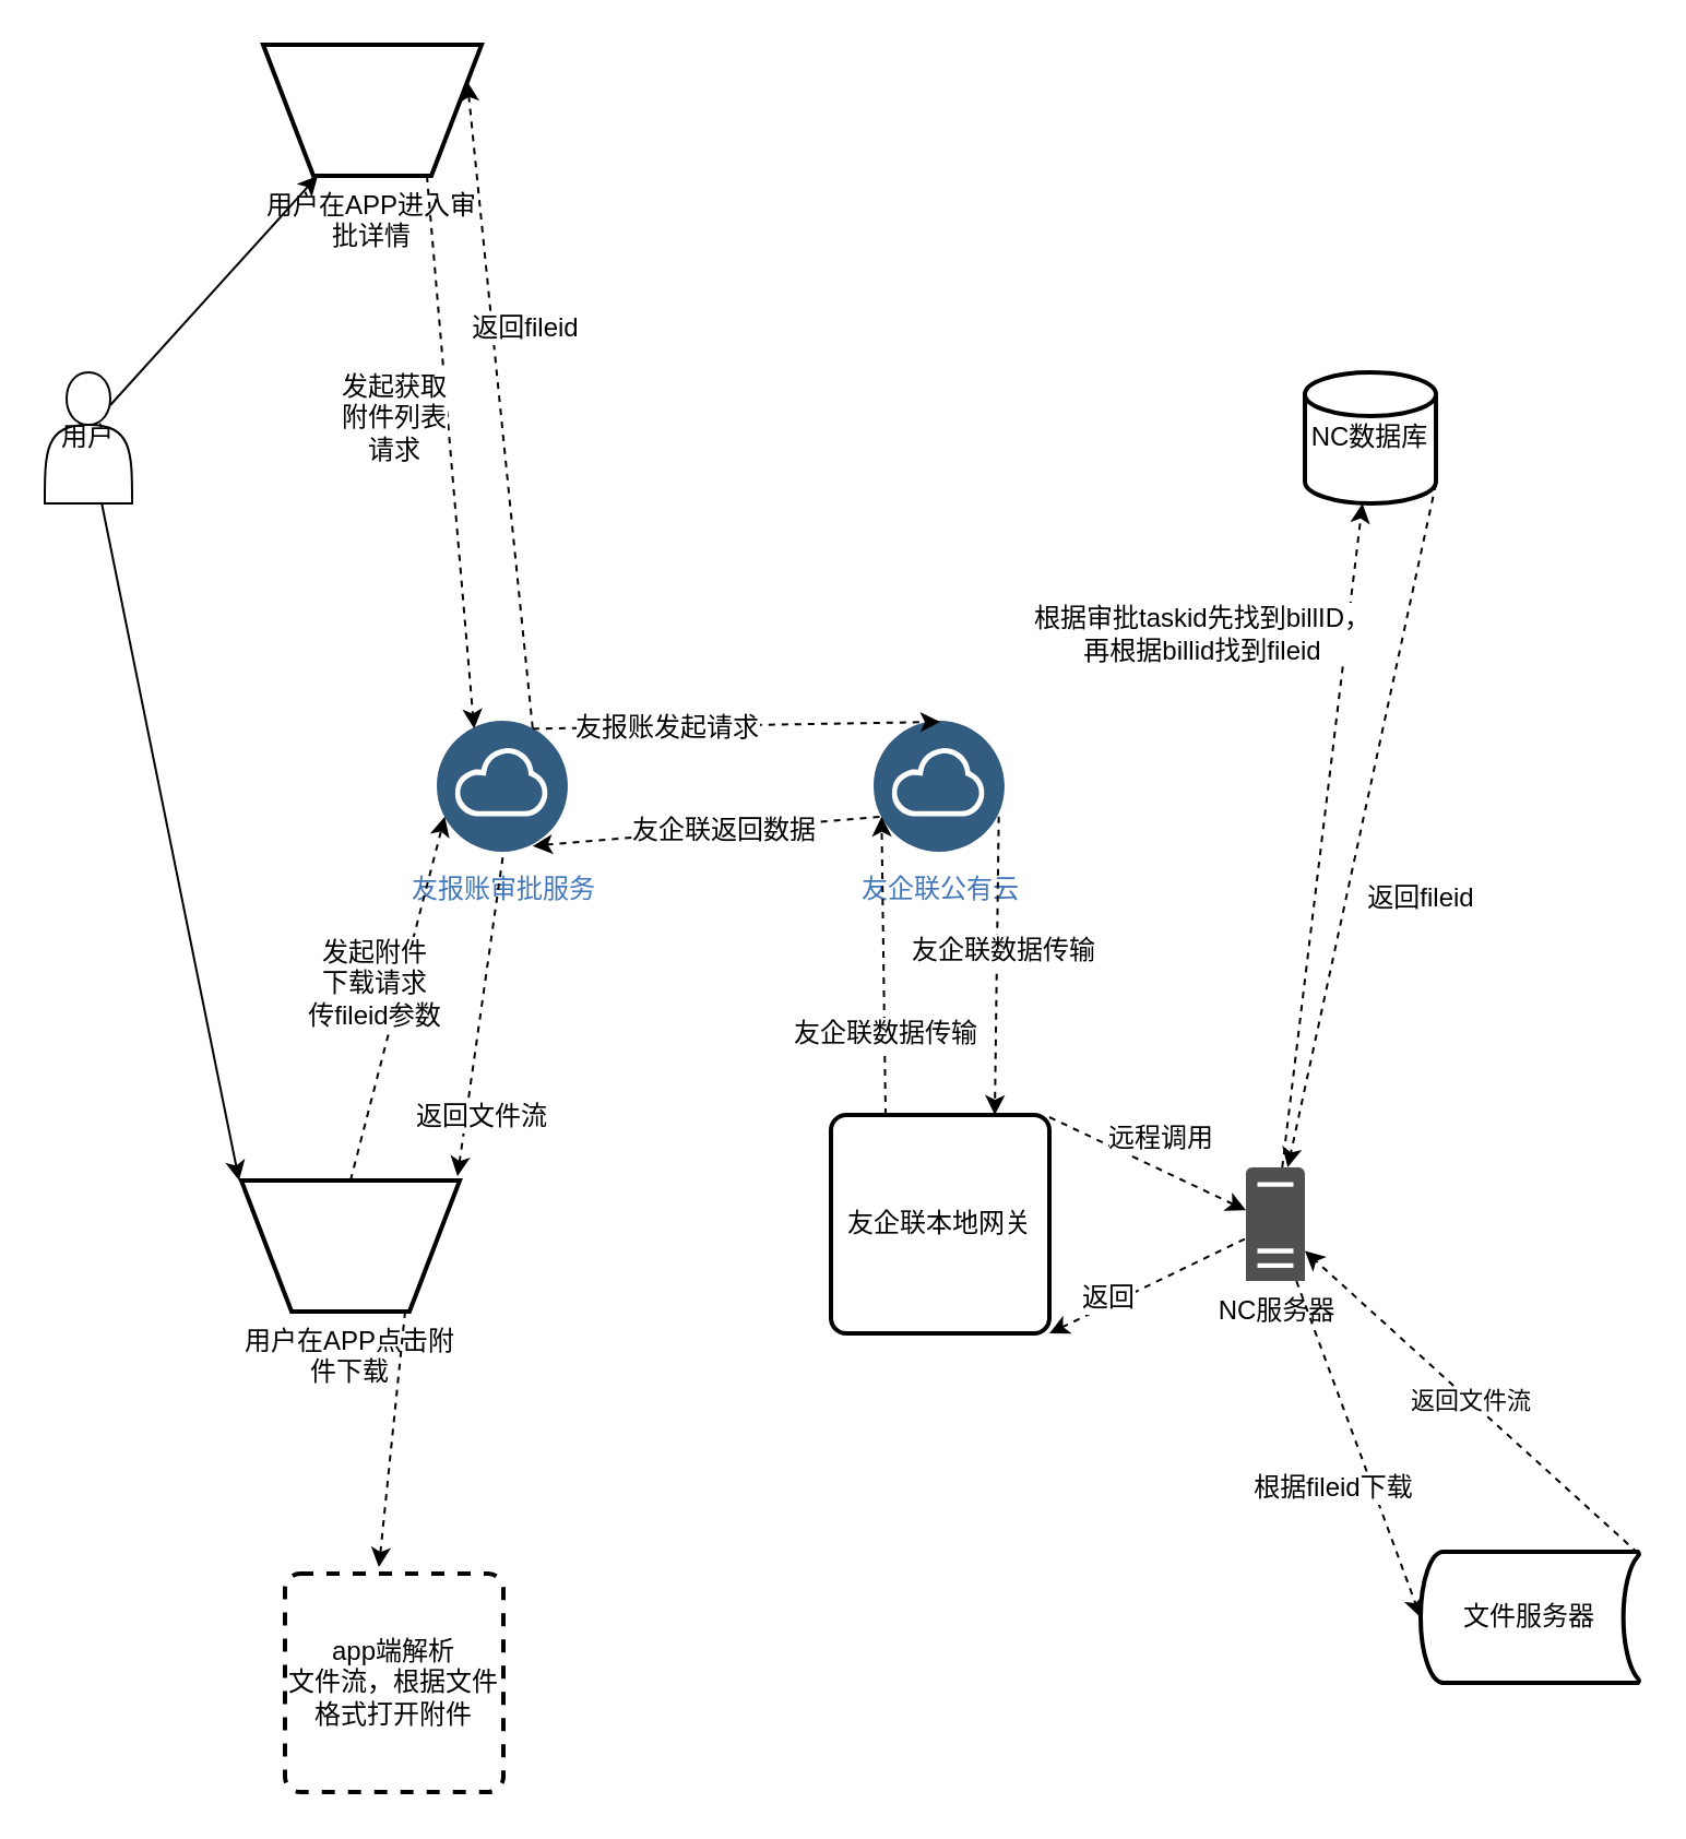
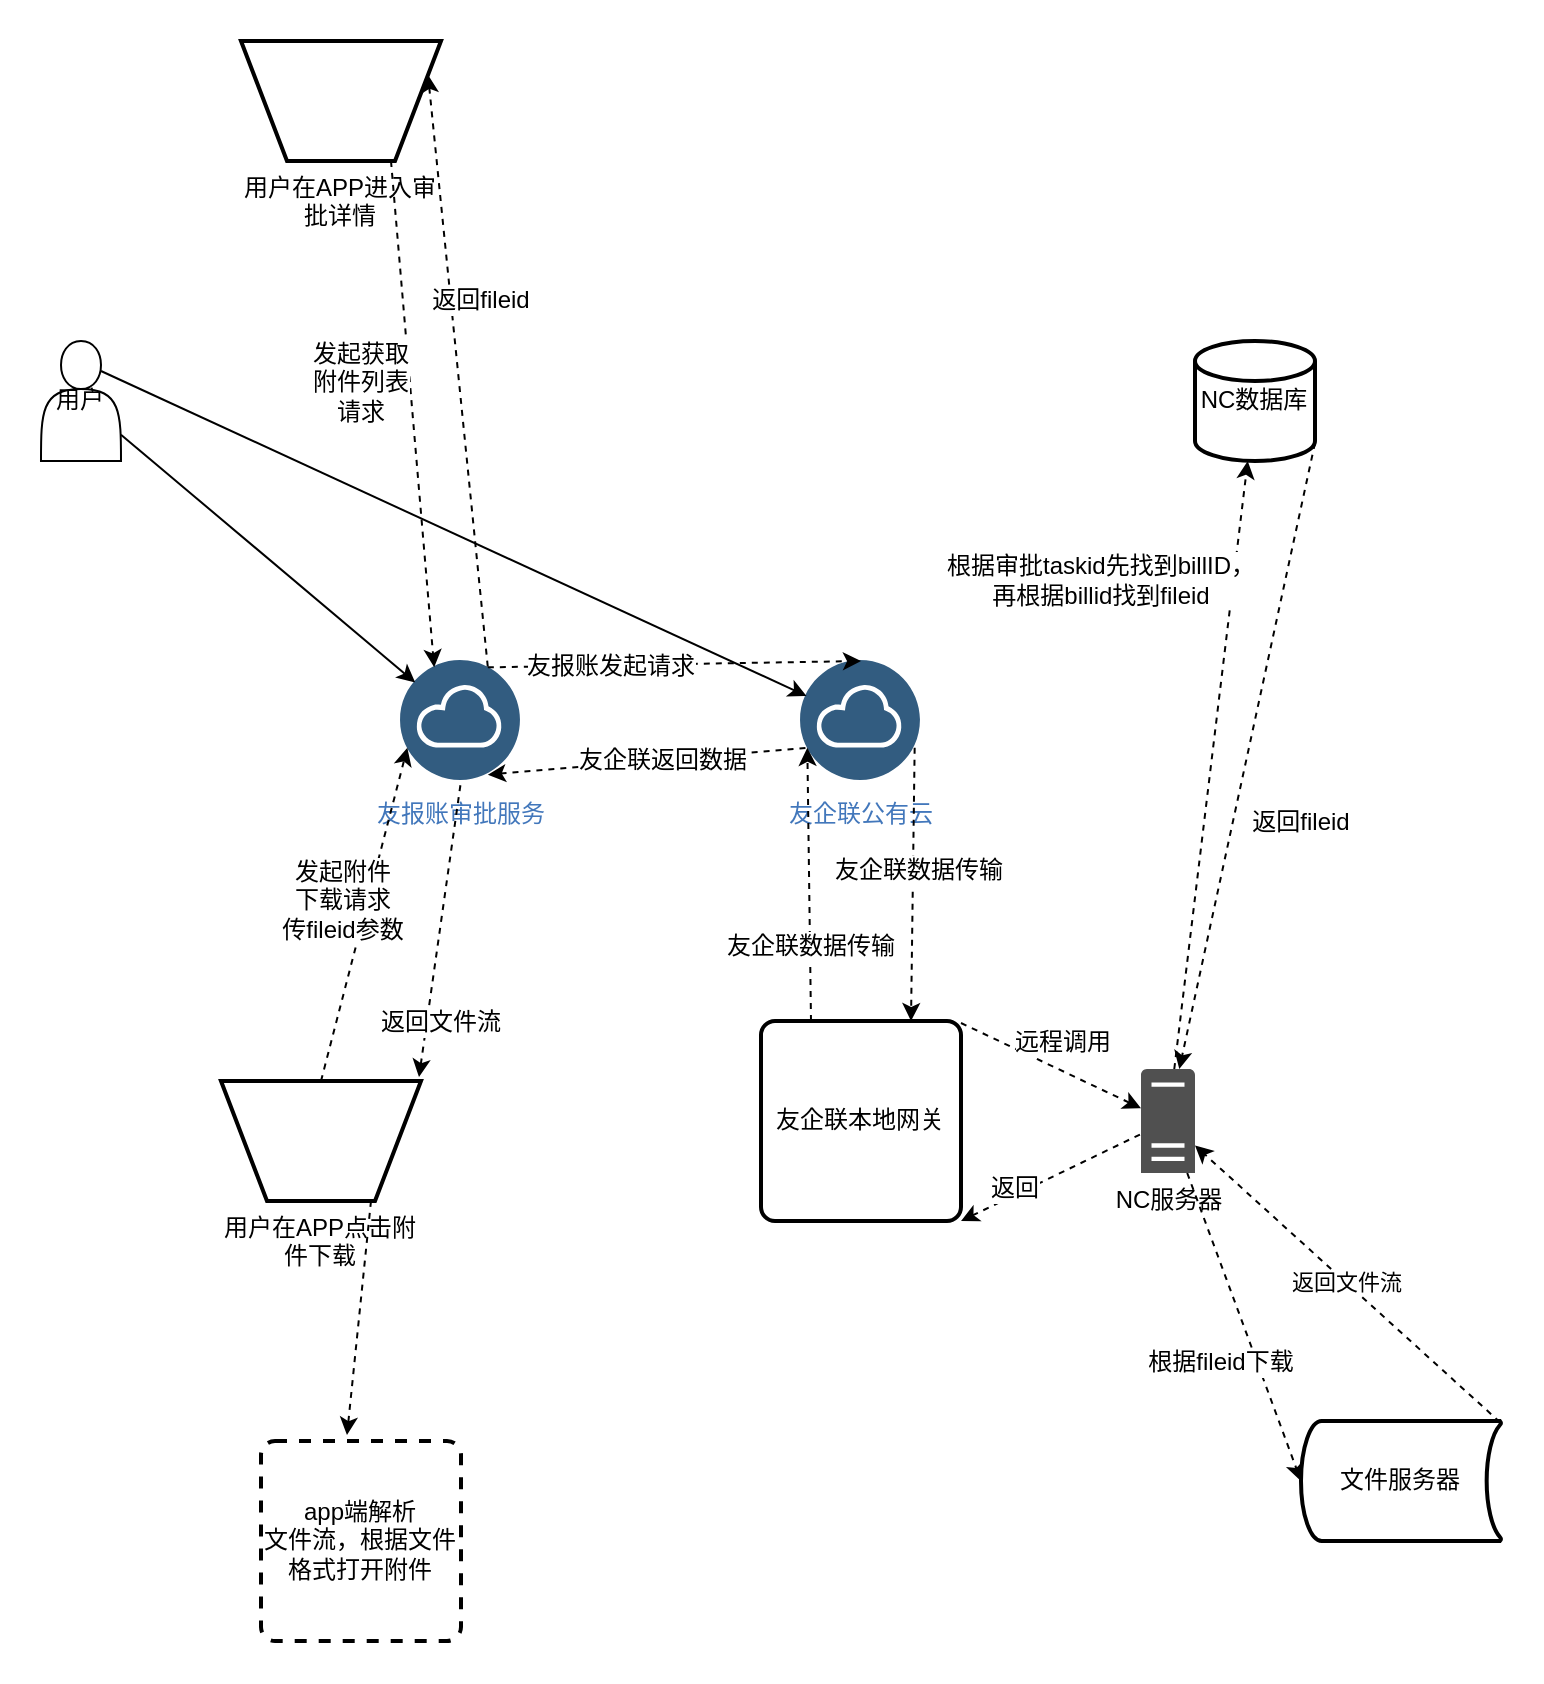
  <mxCell id="0" />
  <mxCell id="1" parent="0" />
  <mxCell id="2" value="NC数据库" style="strokeWidth=2;html=1;shape=mxgraph.flowchart.database;whiteSpace=wrap;" vertex="1" parent="1"><mxGeometry x="597" y="170" width="60" height="60" as="geometry" /></mxCell>
  <mxCell id="3" value="文件服务器" style="strokeWidth=2;html=1;shape=mxgraph.flowchart.stored_data;whiteSpace=wrap;" vertex="1" parent="1"><mxGeometry x="650" y="710" width="100" height="60" as="geometry" /></mxCell>
  <mxCell id="4" value="用户在APP点击附件下载" style="verticalLabelPosition=bottom;verticalAlign=top;html=1;strokeWidth=2;shape=trapezoid;perimeter=trapezoidPerimeter;whiteSpace=wrap;size=0.23;arcSize=10;flipV=1;" vertex="1" parent="1"><mxGeometry x="110" y="540" width="100" height="60" as="geometry" /></mxCell>
  <mxCell id="5" value="用户" style="shape=actor;whiteSpace=wrap;html=1;" vertex="1" parent="1"><mxGeometry x="20" y="170" width="40" height="60" as="geometry" /></mxCell>
  <mxCell id="6" value="友报账审批服务" style="aspect=fixed;perimeter=ellipsePerimeter;html=1;align=center;shadow=0;dashed=0;fontColor=#4277BB;labelBackgroundColor=#ffffff;fontSize=12;spacingTop=3;image;image=img/lib/ibm/data/cloud.svg;" vertex="1" parent="1"><mxGeometry x="200" y="330" width="60" height="60" as="geometry" /></mxCell>
  <mxCell id="7" value="友企联公有云" style="aspect=fixed;perimeter=ellipsePerimeter;html=1;align=center;shadow=0;dashed=0;fontColor=#4277BB;labelBackgroundColor=#ffffff;fontSize=12;spacingTop=3;image;image=img/lib/ibm/data/cloud.svg;" vertex="1" parent="1"><mxGeometry x="400" y="330" width="60" height="60" as="geometry" /></mxCell>
  <mxCell id="8" value="友企联本地网关" style="rounded=1;whiteSpace=wrap;html=1;absoluteArcSize=1;arcSize=14;strokeWidth=2;" vertex="1" parent="1"><mxGeometry x="380" y="510" width="100" height="100" as="geometry" /></mxCell>
  <mxCell id="9" value="NC服务器" style="pointerEvents=1;shadow=0;dashed=0;html=1;strokeColor=none;fillColor=#505050;labelPosition=center;verticalLabelPosition=bottom;verticalAlign=top;outlineConnect=0;align=center;shape=mxgraph.office.servers.server_generic;" vertex="1" parent="1"><mxGeometry x="570" y="534" width="27" height="52" as="geometry" /></mxCell>
- <mxCell id="10" value="" style="endArrow=classic;html=1;entryX=-0.01;entryY=1;entryDx=0;entryDy=0;entryPerimeter=0;" edge="1" parent="1" source="5" target="4"><mxGeometry width="50" height="50" relative="1" as="geometry"><mxPoint x="60" y="580" as="sourcePoint" /><mxPoint x="110" y="530" as="targetPoint" /></mxGeometry></mxCell>
+ <mxCell id="10" value="" style="endArrow=classic;html=1;" edge="1" parent="1" source="5" target="6"><mxGeometry width="50" height="50" relative="1" as="geometry"><mxPoint x="60" y="580" as="sourcePoint" /><mxPoint x="110" y="530" as="targetPoint" /></mxGeometry></mxCell>
  <mxCell id="11" value="" style="endArrow=classic;dashed=1;html=1;entryX=0;entryY=0.75;entryDx=0;entryDy=0;exitX=0.5;exitY=0;exitDx=0;exitDy=0;endFill=1;" edge="1" parent="1" source="4" target="6"><mxGeometry width="50" height="50" relative="1" as="geometry"><mxPoint x="160" y="440" as="sourcePoint" /><mxPoint x="210" y="390" as="targetPoint" /></mxGeometry></mxCell>
  <mxCell id="12" value="发起附件&lt;br&gt;下载请求&lt;br&gt;传fileid参数&lt;br&gt;" style="text;html=1;resizable=0;points=[];align=center;verticalAlign=middle;labelBackgroundColor=#ffffff;" vertex="1" connectable="0" parent="11"><mxGeometry x="-0.26" y="1" relative="1" as="geometry"><mxPoint x="-5" y="-28" as="offset" /></mxGeometry></mxCell>
  <mxCell id="13" value="" style="endArrow=classic;dashed=1;html=1;exitX=0.25;exitY=0;exitDx=0;exitDy=0;entryX=0;entryY=0.75;entryDx=0;entryDy=0;endFill=1;" edge="1" parent="1" source="8" target="7"><mxGeometry width="50" height="50" relative="1" as="geometry"><mxPoint x="410" y="470" as="sourcePoint" /><mxPoint x="460" y="420" as="targetPoint" /></mxGeometry></mxCell>
  <mxCell id="14" value="友企联数据传输" style="text;html=1;resizable=0;points=[];align=center;verticalAlign=middle;labelBackgroundColor=#ffffff;" vertex="1" connectable="0" parent="13"><mxGeometry x="-0.445" relative="1" as="geometry"><mxPoint as="offset" /></mxGeometry></mxCell>
  <mxCell id="15" value="" style="endArrow=classic;dashed=1;html=1;entryX=0.75;entryY=0;entryDx=0;entryDy=0;exitX=1;exitY=0.75;exitDx=0;exitDy=0;endFill=1;" edge="1" parent="1" source="7" target="8"><mxGeometry width="50" height="50" relative="1" as="geometry"><mxPoint x="440" y="480" as="sourcePoint" /><mxPoint x="490" y="430" as="targetPoint" /></mxGeometry></mxCell>
  <mxCell id="16" value="友企联数据传输" style="text;html=1;resizable=0;points=[];align=center;verticalAlign=middle;labelBackgroundColor=#ffffff;" vertex="1" connectable="0" parent="15"><mxGeometry x="-0.11" y="2" relative="1" as="geometry"><mxPoint as="offset" /></mxGeometry></mxCell>
  <mxCell id="17" value="" style="endArrow=classic;dashed=1;html=1;entryX=0;entryY=0.5;entryDx=0;entryDy=0;entryPerimeter=0;endFill=1;" edge="1" parent="1" source="9" target="3"><mxGeometry width="50" height="50" relative="1" as="geometry"><mxPoint x="610" y="610" as="sourcePoint" /><mxPoint x="660" y="560" as="targetPoint" /></mxGeometry></mxCell>
  <mxCell id="18" value="根据fileid下载" style="text;html=1;resizable=0;points=[];align=center;verticalAlign=middle;labelBackgroundColor=#ffffff;" vertex="1" connectable="0" parent="17"><mxGeometry x="-0.189" y="1" relative="1" as="geometry"><mxPoint x="-7.5" y="31.5" as="offset" /></mxGeometry></mxCell>
  <mxCell id="19" value="用户在APP进入审批详情" style="verticalLabelPosition=bottom;verticalAlign=top;html=1;strokeWidth=2;shape=trapezoid;perimeter=trapezoidPerimeter;whiteSpace=wrap;size=0.23;arcSize=10;flipV=1;" vertex="1" parent="1"><mxGeometry x="120" y="20" width="100" height="60" as="geometry" /></mxCell>
- <mxCell id="20" value="" style="endArrow=classic;html=1;entryX=0.25;entryY=1;entryDx=0;entryDy=0;exitX=0.75;exitY=0.25;exitDx=0;exitDy=0;exitPerimeter=0;" edge="1" parent="1" source="5" target="19"><mxGeometry width="50" height="50" relative="1" as="geometry"><mxPoint x="80" y="170" as="sourcePoint" /><mxPoint x="130" y="120" as="targetPoint" /></mxGeometry></mxCell>
+ <mxCell id="20" value="" style="endArrow=classic;html=1;exitX=0.75;exitY=0.25;exitDx=0;exitDy=0;exitPerimeter=0;" edge="1" parent="1" source="5" target="7"><mxGeometry width="50" height="50" relative="1" as="geometry"><mxPoint x="80" y="170" as="sourcePoint" /><mxPoint x="130" y="120" as="targetPoint" /></mxGeometry></mxCell>
  <mxCell id="21" value="" style="endArrow=classic;dashed=1;html=1;entryX=0.25;entryY=0;entryDx=0;entryDy=0;exitX=0.75;exitY=1;exitDx=0;exitDy=0;endFill=1;" edge="1" parent="1" source="19" target="6"><mxGeometry width="50" height="50" relative="1" as="geometry"><mxPoint x="180" y="210" as="sourcePoint" /><mxPoint x="230" y="160" as="targetPoint" /></mxGeometry></mxCell>
  <mxCell id="22" value="发起获取&lt;br&gt;附件列表&lt;br&gt;请求" style="text;html=1;resizable=0;points=[];align=center;verticalAlign=middle;labelBackgroundColor=#ffffff;" vertex="1" connectable="0" parent="21"><mxGeometry x="-0.17" relative="1" as="geometry"><mxPoint x="-24" y="5.5" as="offset" /></mxGeometry></mxCell>
  <mxCell id="23" value="" style="endArrow=classic;dashed=1;html=1;entryX=0.5;entryY=0;entryDx=0;entryDy=0;exitX=0.75;exitY=0;exitDx=0;exitDy=0;endFill=1;" edge="1" parent="1" source="6" target="7"><mxGeometry width="50" height="50" relative="1" as="geometry"><mxPoint x="290" y="340" as="sourcePoint" /><mxPoint x="340" y="290" as="targetPoint" /></mxGeometry></mxCell>
  <mxCell id="24" value="友报账发起请求" style="text;html=1;resizable=0;points=[];align=center;verticalAlign=middle;labelBackgroundColor=#ffffff;" vertex="1" connectable="0" parent="23"><mxGeometry x="-0.348" relative="1" as="geometry"><mxPoint as="offset" /></mxGeometry></mxCell>
  <mxCell id="25" value="" style="endArrow=classic;dashed=1;html=1;endFill=1;" edge="1" parent="1" source="9" target="2"><mxGeometry width="50" height="50" relative="1" as="geometry"><mxPoint x="560" y="460" as="sourcePoint" /><mxPoint x="610" y="410" as="targetPoint" /></mxGeometry></mxCell>
  <mxCell id="26" value="根据审批taskid先找到billID，&lt;br&gt;再根据billid找到fileid" style="text;html=1;resizable=0;points=[];align=center;verticalAlign=middle;labelBackgroundColor=#ffffff;" vertex="1" connectable="0" parent="25"><mxGeometry x="0.107" y="-2" relative="1" as="geometry"><mxPoint x="-59" y="-76.5" as="offset" /></mxGeometry></mxCell>
  <mxCell id="27" value="" style="endArrow=classic;dashed=1;html=1;exitX=1;exitY=0.85;exitDx=0;exitDy=0;exitPerimeter=0;endFill=1;" edge="1" parent="1" source="2" target="9"><mxGeometry width="50" height="50" relative="1" as="geometry"><mxPoint x="640" y="440" as="sourcePoint" /><mxPoint x="690" y="390" as="targetPoint" /></mxGeometry></mxCell>
  <mxCell id="28" value="返回fileid" style="text;html=1;resizable=0;points=[];align=center;verticalAlign=middle;labelBackgroundColor=#ffffff;" vertex="1" connectable="0" parent="27"><mxGeometry x="0.193" y="2" relative="1" as="geometry"><mxPoint x="31.5" y="2" as="offset" /></mxGeometry></mxCell>
  <mxCell id="29" value="返回文件流" style="endArrow=classic;dashed=1;html=1;exitX=0.995;exitY=0.01;exitDx=0;exitDy=0;exitPerimeter=0;endFill=1;" edge="1" parent="1" source="3" target="9"><mxGeometry width="50" height="50" relative="1" as="geometry"><mxPoint x="560" y="770" as="sourcePoint" /><mxPoint x="610" y="720" as="targetPoint" /></mxGeometry></mxCell>
  <mxCell id="30" value="" style="endArrow=classic;dashed=1;html=1;exitX=1;exitY=0.01;exitDx=0;exitDy=0;exitPerimeter=0;endFill=1;" edge="1" parent="1" source="8" target="9"><mxGeometry width="50" height="50" relative="1" as="geometry"><mxPoint x="500" y="540" as="sourcePoint" /><mxPoint x="550" y="490" as="targetPoint" /></mxGeometry></mxCell>
  <mxCell id="31" value="远程调用" style="text;html=1;resizable=0;points=[];align=center;verticalAlign=middle;labelBackgroundColor=#ffffff;" vertex="1" connectable="0" parent="30"><mxGeometry x="-0.488" relative="1" as="geometry"><mxPoint x="27.5" y="-1.5" as="offset" /></mxGeometry></mxCell>
  <mxCell id="32" value="" style="endArrow=none;dashed=1;html=1;exitX=1;exitY=1;exitDx=0;exitDy=0;exitPerimeter=0;startArrow=classic;startFill=1;" edge="1" parent="1" source="8" target="9"><mxGeometry width="50" height="50" relative="1" as="geometry"><mxPoint x="500" y="670" as="sourcePoint" /><mxPoint x="550" y="620" as="targetPoint" /></mxGeometry></mxCell>
  <mxCell id="33" value="返回" style="text;html=1;resizable=0;points=[];align=center;verticalAlign=middle;labelBackgroundColor=#ffffff;" vertex="1" connectable="0" parent="32"><mxGeometry x="-0.374" y="3" relative="1" as="geometry"><mxPoint as="offset" /></mxGeometry></mxCell>
  <mxCell id="34" value="" style="endArrow=none;dashed=1;html=1;exitX=0.75;exitY=1;exitDx=0;exitDy=0;entryX=0;entryY=0.75;entryDx=0;entryDy=0;startArrow=classic;startFill=1;" edge="1" parent="1" source="6" target="7"><mxGeometry width="50" height="50" relative="1" as="geometry"><mxPoint x="300" y="410" as="sourcePoint" /><mxPoint x="350" y="360" as="targetPoint" /></mxGeometry></mxCell>
  <mxCell id="35" value="友企联返回数据" style="text;html=1;resizable=0;points=[];align=center;verticalAlign=middle;labelBackgroundColor=#ffffff;" vertex="1" connectable="0" parent="34"><mxGeometry x="-0.351" y="-1" relative="1" as="geometry"><mxPoint x="35" y="-3.5" as="offset" /></mxGeometry></mxCell>
  <mxCell id="36" value="" style="endArrow=none;dashed=1;html=1;entryX=0.75;entryY=0;entryDx=0;entryDy=0;exitX=1;exitY=0.25;exitDx=0;exitDy=0;startArrow=classic;startFill=1;" edge="1" parent="1" source="19" target="6"><mxGeometry width="50" height="50" relative="1" as="geometry"><mxPoint x="130" y="320" as="sourcePoint" /><mxPoint x="180" y="270" as="targetPoint" /></mxGeometry></mxCell>
  <mxCell id="37" value="返回fileid" style="text;html=1;resizable=0;points=[];align=center;verticalAlign=middle;labelBackgroundColor=#ffffff;" vertex="1" connectable="0" parent="36"><mxGeometry x="-0.303" y="1" relative="1" as="geometry"><mxPoint x="15" y="9.5" as="offset" /></mxGeometry></mxCell>
  <mxCell id="38" value="" style="endArrow=none;dashed=1;html=1;exitX=0.99;exitY=1.033;exitDx=0;exitDy=0;exitPerimeter=0;entryX=0.5;entryY=1;entryDx=0;entryDy=0;startArrow=classic;startFill=1;" edge="1" parent="1" source="4" target="6"><mxGeometry width="50" height="50" relative="1" as="geometry"><mxPoint x="230" y="480" as="sourcePoint" /><mxPoint x="280" y="430" as="targetPoint" /></mxGeometry></mxCell>
  <mxCell id="39" value="返回文件流" style="text;html=1;resizable=0;points=[];align=center;verticalAlign=middle;labelBackgroundColor=#ffffff;" vertex="1" connectable="0" parent="38"><mxGeometry x="-0.255" y="-1" relative="1" as="geometry"><mxPoint x="2" y="27.5" as="offset" /></mxGeometry></mxCell>
  <mxCell id="40" value="app端解析&lt;br&gt;文件流，根据文件格式打开附件" style="rounded=1;whiteSpace=wrap;html=1;absoluteArcSize=1;arcSize=14;strokeWidth=2;dashed=1;" vertex="1" parent="1"><mxGeometry x="130" y="720" width="100" height="100" as="geometry" /></mxCell>
  <mxCell id="41" value="" style="endArrow=classic;dashed=1;html=1;entryX=0.43;entryY=-0.03;entryDx=0;entryDy=0;entryPerimeter=0;exitX=0.75;exitY=1;exitDx=0;exitDy=0;endFill=1;" edge="1" parent="1" source="4" target="40"><mxGeometry width="50" height="50" relative="1" as="geometry"><mxPoint x="140" y="690" as="sourcePoint" /><mxPoint x="190" y="640" as="targetPoint" /></mxGeometry></mxCell>
